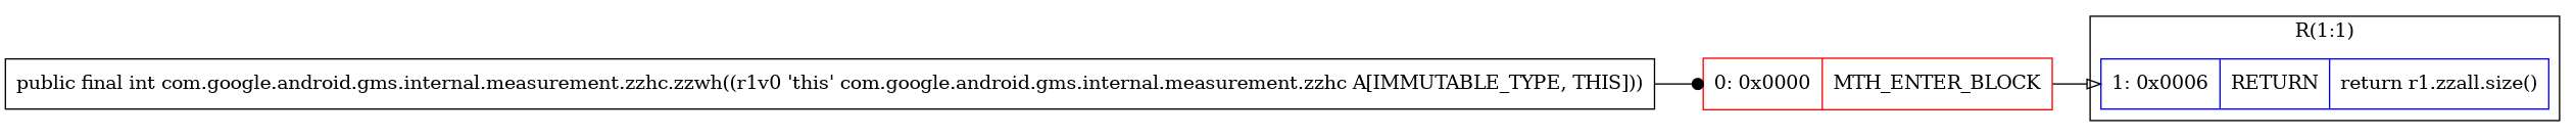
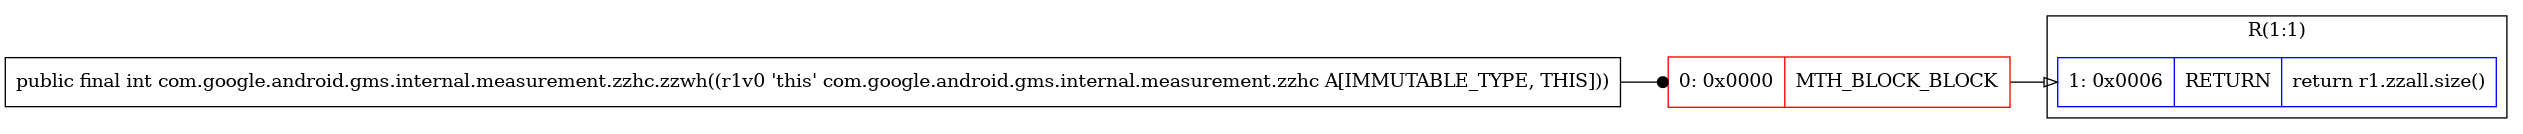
  digraph {
    rankdir=LR
    node [shape=record]
    n1 [color=blue label="{1\:\ 0x0006|RETURN\l|return r1.zzall.size()\l}"]
-   n2 [color=red label="{0\:\ 0x0000|MTH_ENTER_BLOCK\l}"]
+   n2 [color=red label="{0\:\ 0x0000|MTH_BLOCK_BLOCK\l}"]
    n3 [label="{public final int com.google.android.gms.internal.measurement.zzhc.zzwh((r1v0 'this' com.google.android.gms.internal.measurement.zzhc A[IMMUTABLE_TYPE, THIS])) }"]
    subgraph cluster_1 {
      label="R(1:1)"
      n1
    }
    n2 -> n1 [arrowhead=onormal]
    n3 -> n2 [arrowhead=dot]
  }
